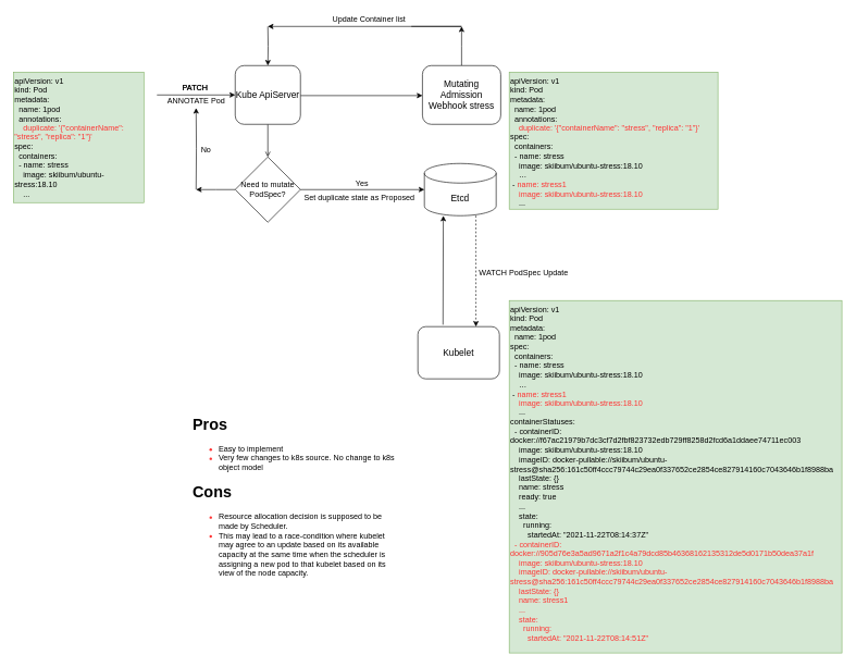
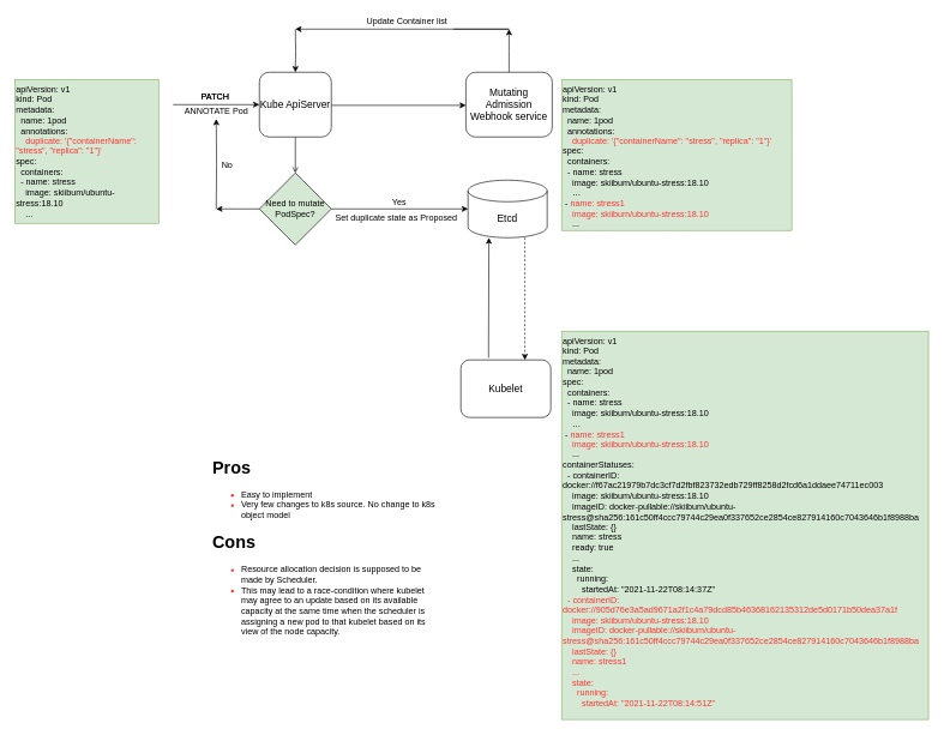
  <mxCell id="0" />
  <mxCell id="1" parent="0" />
  <mxCell id="2" value="" style="edgeStyle=orthogonalEdgeStyle;rounded=0;orthogonalLoop=1;jettySize=auto;html=1;" edge="1" parent="1"><mxGeometry relative="1" as="geometry"><mxPoint x="460" y="146" as="sourcePoint" /><mxPoint x="647" y="146" as="targetPoint" /></mxGeometry></mxCell>
  <mxCell id="3" value="" style="edgeStyle=orthogonalEdgeStyle;rounded=0;orthogonalLoop=1;jettySize=auto;html=1;fontFamily=Helvetica;fontSize=14;endArrow=open;" edge="1" parent="1" source="4" target="12"><mxGeometry relative="1" as="geometry" /></mxCell>
  <mxCell id="4" value="&lt;font style=&quot;font-size: 14px&quot;&gt;Kube ApiServer&lt;/font&gt;" style="rounded=1;whiteSpace=wrap;html=1;" vertex="1" parent="1"><mxGeometry x="360" y="100" width="100" height="90" as="geometry" /></mxCell>
  <mxCell id="5" value="" style="endArrow=classic;html=1;rounded=0;" edge="1" parent="1"><mxGeometry width="50" height="50" relative="1" as="geometry"><mxPoint x="240" y="145" as="sourcePoint" /><mxPoint x="360" y="145" as="targetPoint" /></mxGeometry></mxCell>
  <mxCell id="6" value="PATCH&amp;nbsp;" style="text;html=1;align=center;verticalAlign=middle;resizable=0;points=[];autosize=1;strokeColor=none;fillColor=none;" vertex="1" parent="1"><mxGeometry x="270" y="125" width="60" height="20" as="geometry" /></mxCell>
  <mxCell id="7" value="ANNOTATE Pod" style="text;html=1;resizable=0;autosize=1;align=center;verticalAlign=middle;points=[];fillColor=none;strokeColor=none;rounded=0;" vertex="1" parent="1"><mxGeometry x="250" y="145" width="100" height="20" as="geometry" /></mxCell>
  <mxCell id="8" value="" style="edgeStyle=orthogonalEdgeStyle;rounded=0;orthogonalLoop=1;jettySize=auto;html=1;fontFamily=Helvetica;fontSize=12;" edge="1" parent="1" source="9"><mxGeometry relative="1" as="geometry"><mxPoint x="707" y="40" as="targetPoint" /></mxGeometry></mxCell>
- <mxCell id="9" value="&lt;font style=&quot;font-size: 14px&quot;&gt;Mutating Admission Webhook stress&lt;/font&gt;" style="rounded=1;whiteSpace=wrap;html=1;" vertex="1" parent="1"><mxGeometry x="647" y="100" width="120" height="90" as="geometry" /></mxCell>
+ <mxCell id="9" value="&lt;font style=&quot;font-size: 14px&quot;&gt;Mutating Admission Webhook service&lt;/font&gt;" style="rounded=1;whiteSpace=wrap;html=1;" vertex="1" parent="1"><mxGeometry x="647" y="100" width="120" height="90" as="geometry" /></mxCell>
  <mxCell id="10" value="" style="edgeStyle=orthogonalEdgeStyle;rounded=0;orthogonalLoop=1;jettySize=auto;html=1;fontFamily=Helvetica;fontSize=14;" edge="1" parent="1" source="12" target="15"><mxGeometry relative="1" as="geometry" /></mxCell>
  <mxCell id="11" value="" style="edgeStyle=orthogonalEdgeStyle;rounded=0;orthogonalLoop=1;jettySize=auto;html=1;fontFamily=Helvetica;fontSize=12;" edge="1" parent="1" source="12"><mxGeometry relative="1" as="geometry"><mxPoint x="300" y="290" as="targetPoint" /></mxGeometry></mxCell>
- <mxCell id="12" value="Need to mutate PodSpec?" style="rhombus;whiteSpace=wrap;html=1;" vertex="1" parent="1"><mxGeometry x="360" y="240" width="100" height="100" as="geometry" /></mxCell>
+ <mxCell id="12" value="Need to mutate PodSpec?" style="rhombus;whiteSpace=wrap;html=1;fillColor=#d5e8d4;" vertex="1" parent="1"><mxGeometry x="360" y="240" width="100" height="100" as="geometry" /></mxCell>
  <mxCell id="13" value="PATCH&amp;nbsp;" style="text;html=1;align=center;verticalAlign=middle;resizable=0;points=[];autosize=1;strokeColor=none;fillColor=none;" vertex="1" parent="1"><mxGeometry x="270" y="125" width="60" height="20" as="geometry" /></mxCell>
  <mxCell id="14" value="" style="edgeStyle=orthogonalEdgeStyle;rounded=0;orthogonalLoop=1;jettySize=auto;html=1;fontFamily=Helvetica;fontSize=14;dashed=1;" edge="1" parent="1"><mxGeometry relative="1" as="geometry"><mxPoint x="729" y="330" as="sourcePoint" /><mxPoint x="729" y="500" as="targetPoint" /></mxGeometry></mxCell>
  <mxCell id="15" value="Etcd" style="shape=cylinder3;whiteSpace=wrap;html=1;boundedLbl=1;backgroundOutline=1;size=15;fontFamily=Helvetica;fontSize=14;" vertex="1" parent="1"><mxGeometry x="650" y="250" width="110" height="80" as="geometry" /></mxCell>
  <mxCell id="16" value="&lt;span style=&quot;font-size: 12px&quot;&gt;Yes&lt;/span&gt;" style="text;html=1;resizable=0;autosize=1;align=center;verticalAlign=middle;points=[];fillColor=none;strokeColor=none;rounded=0;fontFamily=Helvetica;fontSize=14;" vertex="1" parent="1"><mxGeometry x="534" y="270" width="40" height="20" as="geometry" /></mxCell>
  <mxCell id="17" value="" style="edgeStyle=orthogonalEdgeStyle;rounded=0;orthogonalLoop=1;jettySize=auto;html=1;fontFamily=Helvetica;fontSize=12;startArrow=none;" edge="1" parent="1" source="19"><mxGeometry relative="1" as="geometry"><mxPoint x="707" y="40" as="sourcePoint" /><mxPoint x="410" y="40" as="targetPoint" /><Array as="points"><mxPoint x="707" y="40" /><mxPoint x="410" y="40" /></Array></mxGeometry></mxCell>
  <mxCell id="18" value="" style="edgeStyle=orthogonalEdgeStyle;rounded=0;orthogonalLoop=1;jettySize=auto;html=1;fontFamily=Helvetica;fontSize=12;" edge="1" parent="1" target="4"><mxGeometry relative="1" as="geometry"><mxPoint x="410" y="40" as="sourcePoint" /></mxGeometry></mxCell>
  <mxCell id="19" value="Update Container list" style="text;html=1;resizable=0;autosize=1;align=center;verticalAlign=middle;points=[];fillColor=none;strokeColor=none;rounded=0;fontFamily=Helvetica;fontSize=12;" vertex="1" parent="1"><mxGeometry x="500" y="20" width="130" height="20" as="geometry" /></mxCell>
  <mxCell id="20" value="" style="edgeStyle=orthogonalEdgeStyle;rounded=0;orthogonalLoop=1;jettySize=auto;html=1;fontFamily=Helvetica;fontSize=12;" edge="1" parent="1" target="7"><mxGeometry relative="1" as="geometry"><mxPoint x="300" y="290" as="sourcePoint" /></mxGeometry></mxCell>
  <mxCell id="21" value="No" style="text;html=1;resizable=0;autosize=1;align=center;verticalAlign=middle;points=[];fillColor=none;strokeColor=none;rounded=0;fontFamily=Helvetica;fontSize=12;" vertex="1" parent="1"><mxGeometry x="300" y="220" width="30" height="20" as="geometry" /></mxCell>
  <mxCell id="22" value="&lt;font style=&quot;font-size: 14px&quot;&gt;Kubelet&lt;/font&gt;" style="rounded=1;whiteSpace=wrap;html=1;fontFamily=Helvetica;fontSize=12;" vertex="1" parent="1"><mxGeometry x="640" y="500" width="125" height="80" as="geometry" /></mxCell>
- <mxCell id="23" value="&lt;font style=&quot;font-size: 12px&quot;&gt;WATCH PodSpec Update&lt;/font&gt;" style="text;html=1;resizable=0;autosize=1;align=center;verticalAlign=middle;points=[];fillColor=none;strokeColor=none;rounded=0;fontFamily=Helvetica;fontSize=14;" vertex="1" parent="1"><mxGeometry x="727" y="406" width="150" height="20" as="geometry" /></mxCell>
  <mxCell id="24" value="" style="endArrow=classic;html=1;rounded=0;fontFamily=Helvetica;fontSize=12;exitX=0.308;exitY=-0.037;exitDx=0;exitDy=0;exitPerimeter=0;" edge="1" parent="1" source="22"><mxGeometry width="50" height="50" relative="1" as="geometry"><mxPoint x="550" y="330" as="sourcePoint" /><mxPoint x="679" y="330" as="targetPoint" /></mxGeometry></mxCell>
  <mxCell id="25" value="Set duplicate state as Proposed" style="text;html=1;resizable=0;autosize=1;align=center;verticalAlign=middle;points=[];fillColor=none;strokeColor=none;rounded=0;fontFamily=Helvetica;fontSize=12;" vertex="1" parent="1"><mxGeometry x="460" y="292" width="180" height="20" as="geometry" /></mxCell>
  <mxCell id="26" value="&lt;div&gt;apiVersion: v1&lt;/div&gt;&lt;div&gt;kind: Pod&lt;/div&gt;&lt;div&gt;metadata:&lt;/div&gt;&lt;div&gt;&amp;nbsp; name: 1pod&lt;/div&gt;&lt;div&gt;&amp;nbsp; annotations:&lt;/div&gt;&lt;div&gt;&lt;font color=&quot;#ff3333&quot;&gt;&amp;nbsp; &amp;nbsp; duplicate: '{&quot;containerName&quot;: &quot;stress&quot;, &quot;replica&quot;: &quot;1&quot;}'&lt;/font&gt;&lt;/div&gt;&lt;div&gt;spec:&lt;/div&gt;&lt;div&gt;&amp;nbsp; containers:&lt;/div&gt;&lt;div&gt;&amp;nbsp; - name: stress&lt;/div&gt;&lt;div&gt;&amp;nbsp; &amp;nbsp; image: skiibum/ubuntu-stress:18.10&lt;/div&gt;&lt;div&gt;&amp;nbsp; &amp;nbsp; ...&lt;/div&gt;" style="rounded=0;whiteSpace=wrap;html=1;fontFamily=Helvetica;fontSize=12;align=left;fillColor=#d5e8d4;strokeColor=#82b366;" vertex="1" parent="1"><mxGeometry x="20" y="110" width="200" height="200" as="geometry" /></mxCell>
  <mxCell id="27" value="apiVersion: v1&lt;br&gt;kind: Pod&lt;br&gt;metadata:&lt;br&gt;&amp;nbsp; name: 1pod&lt;br&gt;&amp;nbsp; annotations:&lt;br&gt;&lt;font color=&quot;#ff3333&quot;&gt;&amp;nbsp; &amp;nbsp; duplicate: '{&quot;containerName&quot;: &quot;stress&quot;, &quot;replica&quot;: &quot;1&quot;}'&lt;br&gt;&lt;/font&gt;spec:&lt;br&gt;&amp;nbsp; containers:&lt;br&gt;&amp;nbsp; - name: stress&lt;br&gt;&amp;nbsp; &amp;nbsp; image: skiibum/ubuntu-stress:18.10&lt;br&gt;&amp;nbsp; &amp;nbsp; …&lt;br&gt;&amp;nbsp;- &lt;font color=&quot;#ff3333&quot;&gt;name: stress1&lt;br&gt;&amp;nbsp; &amp;nbsp; image: skiibum/ubuntu-stress:18.10&lt;/font&gt;&lt;br&gt;&amp;nbsp; &amp;nbsp; ..." style="text;whiteSpace=wrap;html=1;fontSize=12;fontFamily=Helvetica;fillColor=#d5e8d4;strokeColor=#82b366;" vertex="1" parent="1"><mxGeometry x="780" y="110" width="320" height="210" as="geometry" /></mxCell>
  <mxCell id="28" value="apiVersion: v1&lt;br&gt;kind: Pod&lt;br&gt;metadata:&lt;br&gt;&amp;nbsp; name: 1pod&lt;font color=&quot;#ff3333&quot;&gt;&lt;br&gt;&lt;/font&gt;spec:&lt;br&gt;&amp;nbsp; containers:&lt;br&gt;&amp;nbsp; - name: stress&lt;br&gt;&amp;nbsp; &amp;nbsp; image: skiibum/ubuntu-stress:18.10&lt;br&gt;&amp;nbsp; &amp;nbsp; …&lt;br&gt;&amp;nbsp;- &lt;font color=&quot;#ff3333&quot;&gt;name: stress1&lt;br&gt;&amp;nbsp; &amp;nbsp; image: skiibum/ubuntu-stress:18.10&lt;/font&gt;&lt;br&gt;&amp;nbsp; &amp;nbsp; ...&lt;br&gt;&lt;div&gt;containerStatuses:&lt;/div&gt;&lt;div&gt;&amp;nbsp; - containerID: docker://f67ac21979b7dc3cf7d2fbf823732edb729ff8258d2fcd6a1ddaee74711ec003&lt;/div&gt;&lt;div&gt;&amp;nbsp; &amp;nbsp; image: skiibum/ubuntu-stress:18.10&lt;/div&gt;&lt;div&gt;&amp;nbsp; &amp;nbsp; imageID: docker-pullable://skiibum/ubuntu-stress@sha256:161c50ff4ccc79744c29ea0f337652ce2854ce827914160c7043646b1f8988ba&lt;/div&gt;&lt;div&gt;&amp;nbsp; &amp;nbsp; lastState: {}&lt;/div&gt;&lt;div&gt;&amp;nbsp; &amp;nbsp; name: stress&lt;/div&gt;&lt;div&gt;&amp;nbsp; &amp;nbsp; ready: true&lt;/div&gt;&lt;div&gt;&amp;nbsp; &amp;nbsp; ...&lt;/div&gt;&lt;div&gt;&amp;nbsp; &amp;nbsp; state:&lt;/div&gt;&lt;div&gt;&amp;nbsp; &amp;nbsp; &amp;nbsp; running:&lt;/div&gt;&lt;div&gt;&amp;nbsp; &amp;nbsp; &amp;nbsp; &amp;nbsp; startedAt: &quot;2021-11-22T08:14:37Z&quot;&lt;/div&gt;&lt;div&gt;&amp;nbsp;&lt;font color=&quot;#ff3333&quot;&gt; - containerID: docker://905d76e3a5ad9671a2f1c4a79dcd85b46368162135312de5d0171b50dea37a1f&lt;/font&gt;&lt;/div&gt;&lt;div&gt;&lt;font color=&quot;#ff3333&quot;&gt;&amp;nbsp; &amp;nbsp; image: skiibum/ubuntu-stress:18.10&lt;/font&gt;&lt;/div&gt;&lt;div&gt;&lt;font color=&quot;#ff3333&quot;&gt;&amp;nbsp; &amp;nbsp; imageID: docker-pullable://skiibum/ubuntu-stress@sha256:161c50ff4ccc79744c29ea0f337652ce2854ce827914160c7043646b1f8988ba&lt;/font&gt;&lt;/div&gt;&lt;div&gt;&lt;font color=&quot;#ff3333&quot;&gt;&amp;nbsp; &amp;nbsp; lastState: {}&lt;/font&gt;&lt;/div&gt;&lt;div&gt;&lt;font color=&quot;#ff3333&quot;&gt;&amp;nbsp; &amp;nbsp; name: stress1&lt;/font&gt;&lt;/div&gt;&lt;div&gt;&lt;font color=&quot;#ff3333&quot;&gt;&amp;nbsp; &amp;nbsp; ...&lt;/font&gt;&lt;/div&gt;&lt;div&gt;&lt;font color=&quot;#ff3333&quot;&gt;&amp;nbsp; &amp;nbsp; state:&lt;/font&gt;&lt;/div&gt;&lt;div&gt;&lt;font color=&quot;#ff3333&quot;&gt;&amp;nbsp; &amp;nbsp; &amp;nbsp; running:&lt;/font&gt;&lt;/div&gt;&lt;div&gt;&lt;font color=&quot;#ff3333&quot;&gt;&amp;nbsp; &amp;nbsp; &amp;nbsp; &amp;nbsp; startedAt: &quot;2021-11-22T08:14:51Z&quot;&lt;/font&gt;&lt;/div&gt;" style="text;whiteSpace=wrap;html=1;fontSize=12;fontFamily=Helvetica;fillColor=#d5e8d4;strokeColor=#82b366;" vertex="1" parent="1"><mxGeometry x="780" y="460" width="510" height="540" as="geometry" /></mxCell>
  <mxCell id="29" value="&lt;h1&gt;&lt;font color=&quot;#000000&quot;&gt;Pros&lt;/font&gt;&lt;/h1&gt;&lt;p&gt;&lt;/p&gt;&lt;ul&gt;&lt;li&gt;&lt;font color=&quot;#000000&quot;&gt;Easy to implement&amp;nbsp;&lt;/font&gt;&lt;/li&gt;&lt;li&gt;&lt;font color=&quot;#000000&quot;&gt;Very few changes to k8s source. No change to k8s object model&lt;/font&gt;&lt;/li&gt;&lt;/ul&gt;&lt;p&gt;&lt;/p&gt;&lt;h1&gt;&lt;font color=&quot;#000000&quot;&gt;Cons&lt;/font&gt;&lt;/h1&gt;&lt;p&gt;&lt;/p&gt;&lt;ul&gt;&lt;li&gt;&lt;font color=&quot;#000000&quot;&gt;Resource allocation decision&amp;nbsp;is supposed to be made by Scheduler.&amp;nbsp;&lt;/font&gt;&lt;/li&gt;&lt;li&gt;&lt;font color=&quot;#000000&quot;&gt;This may lead to a race-condition where kubelet may agree to an update based on its available capacity at the same time when the scheduler is assigning a new pod to that kubelet based on its view of the node capacity.&amp;nbsp;&lt;/font&gt;&lt;span id=&quot;docs-internal-guid-44bf292c-7fff-f98d-9bcf-c16e8a3c23c7&quot;&gt;&lt;/span&gt;&lt;/li&gt;&lt;/ul&gt;&lt;p&gt;&lt;/p&gt;" style="text;html=1;strokeColor=none;fillColor=none;spacing=5;spacingTop=-20;whiteSpace=wrap;overflow=hidden;rounded=0;fontFamily=Helvetica;fontSize=12;fontColor=#FF3333;align=left;" vertex="1" parent="1"><mxGeometry x="290" y="630" width="320" height="280" as="geometry" /></mxCell>
